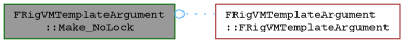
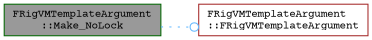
  digraph {
    rankdir=LR
    fontname="Courier Prime"
    node [fontname="Courier Prime" fontsize=10 shape=box style=filled]
    n1 [color=darkgreen fillcolor=grey60 fontcolor=black height=0.2 label="FRigVMTemplateArgument\l::Make_NoLock" width=0.4]
    n2 [color=brown fillcolor=white height=0.2 label="FRigVMTemplateArgument\l::FRigVMTemplateArgument" width=0.4]
-   n2 -> n1 [color=steelblue1 fontname="Courier Prime" fontsize=10 labelfontname=Helvetica labelfontsize=10 style=dotted arrowhead=odot]
+   n1 -> n2 [color=steelblue1 fontname="Courier Prime" fontsize=10 labelfontname=Helvetica labelfontsize=10 style=dotted arrowhead=odot]
  }
